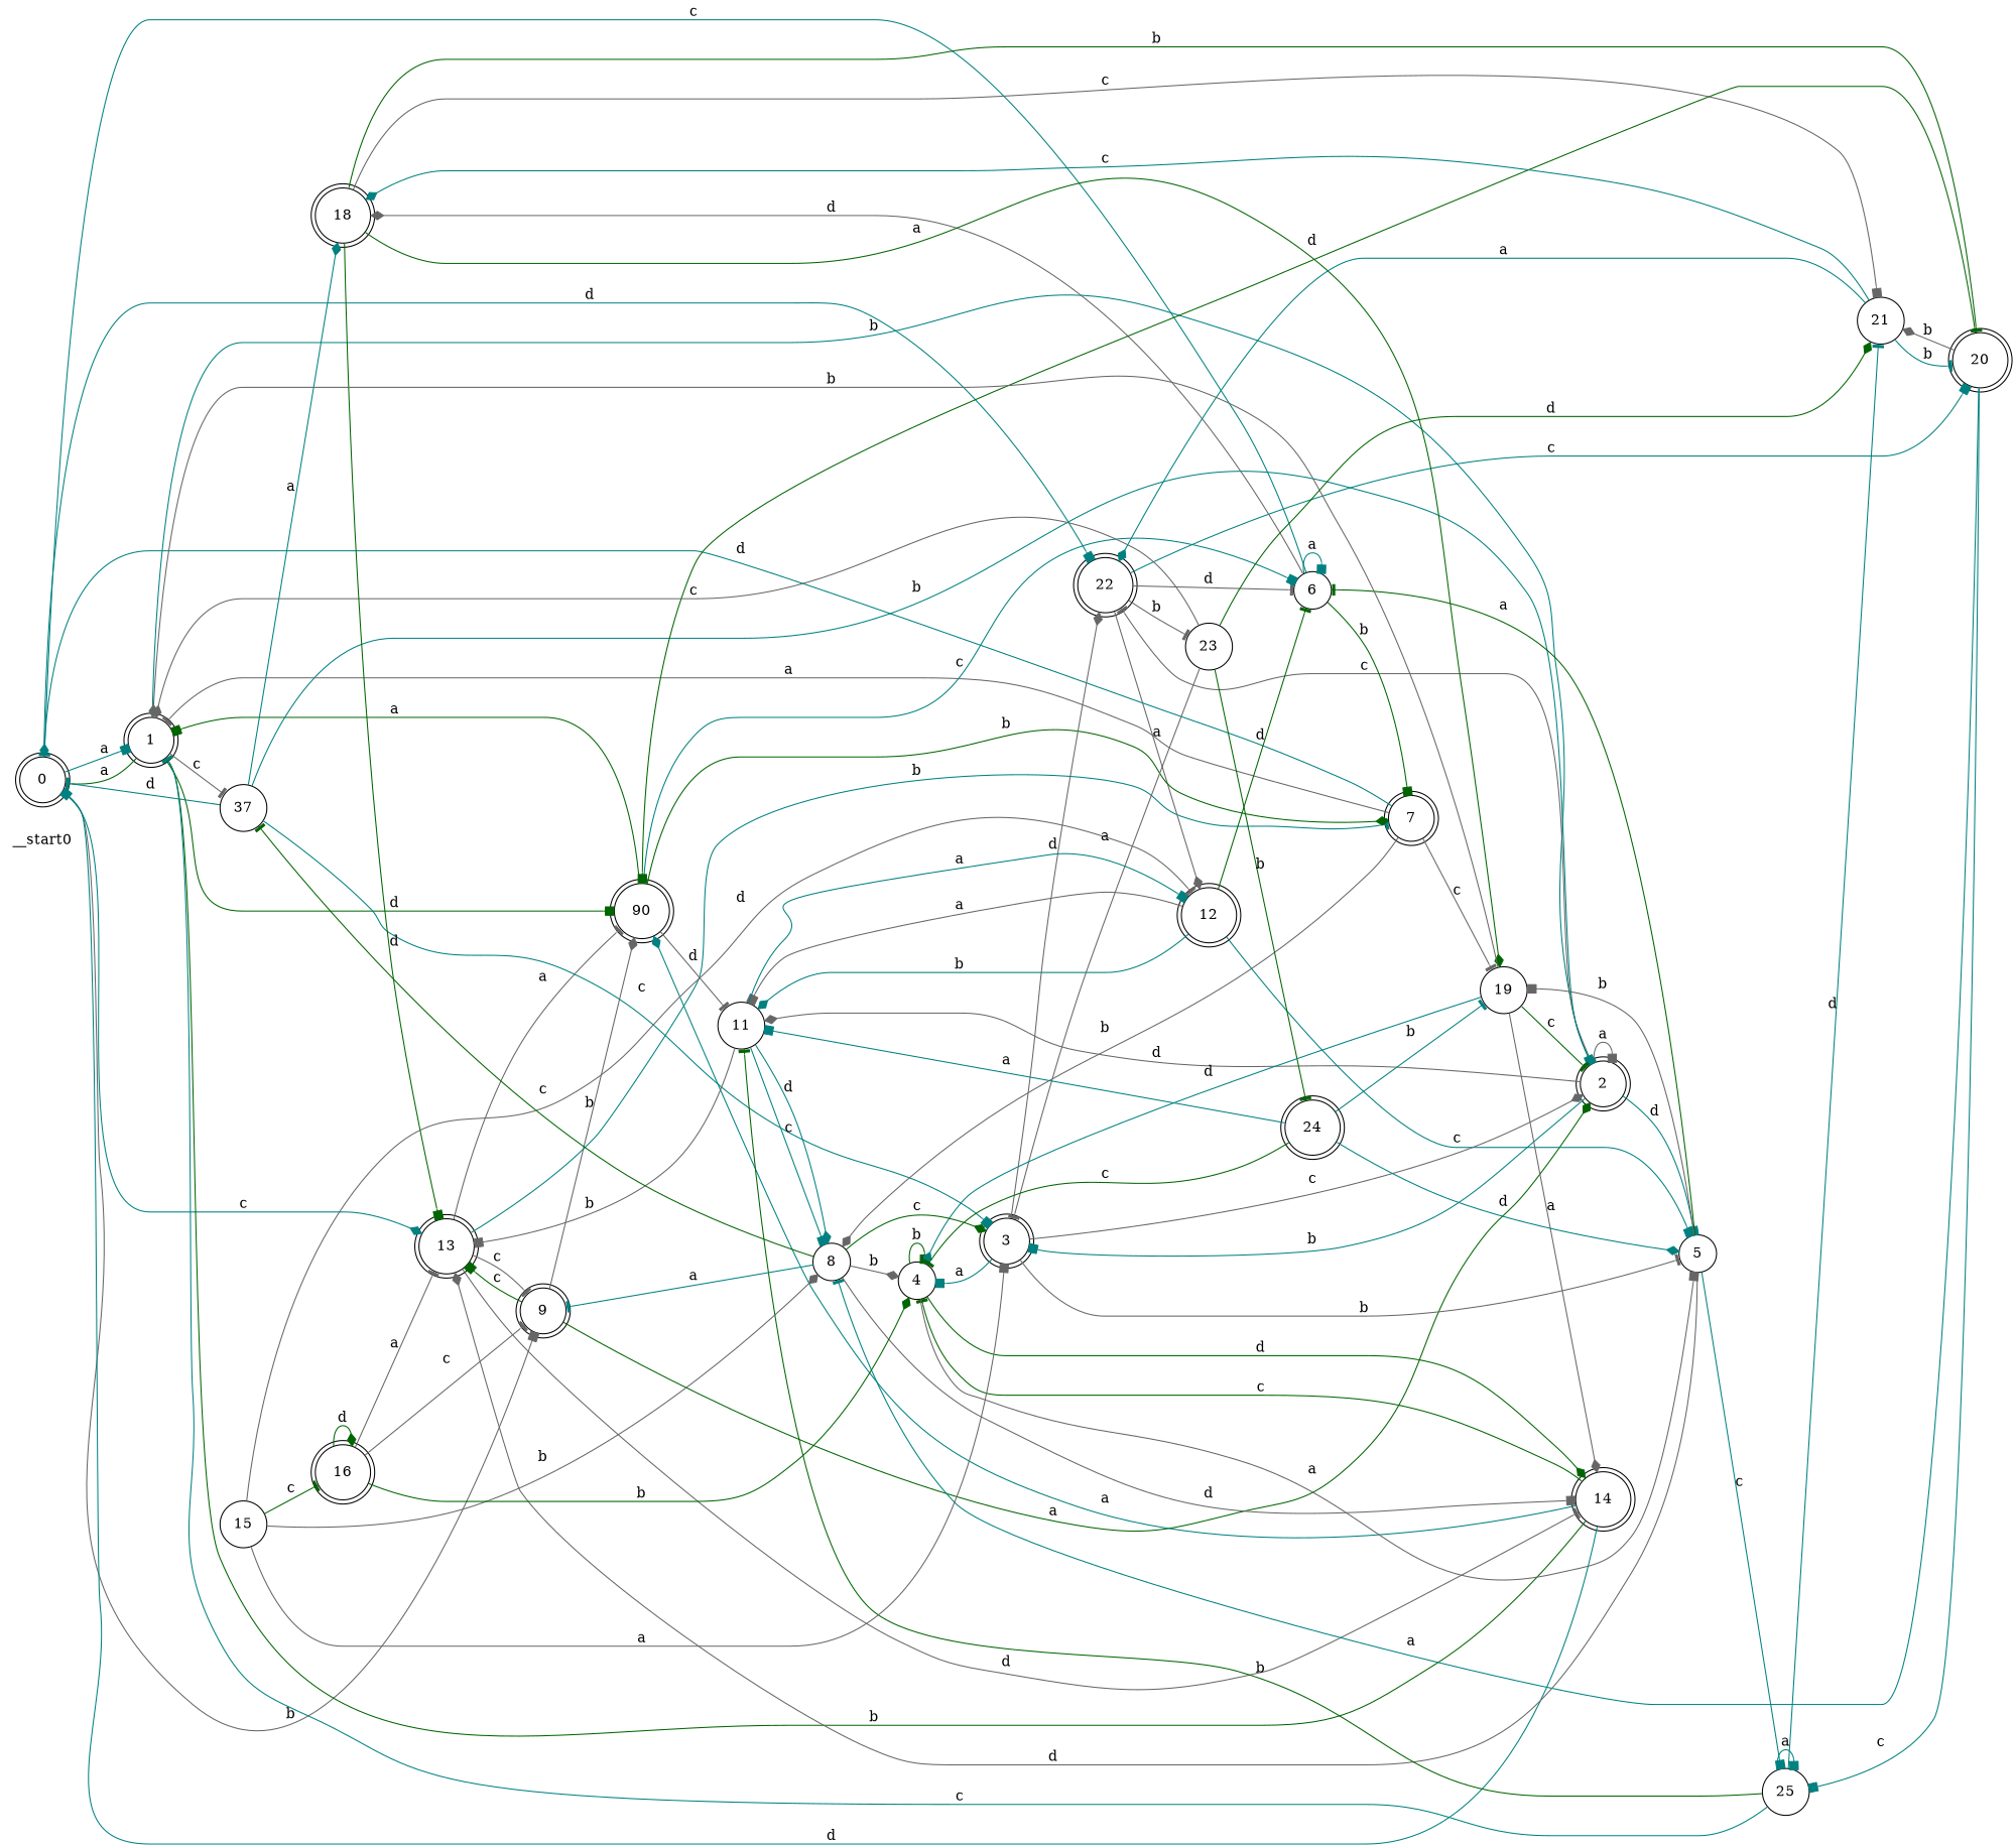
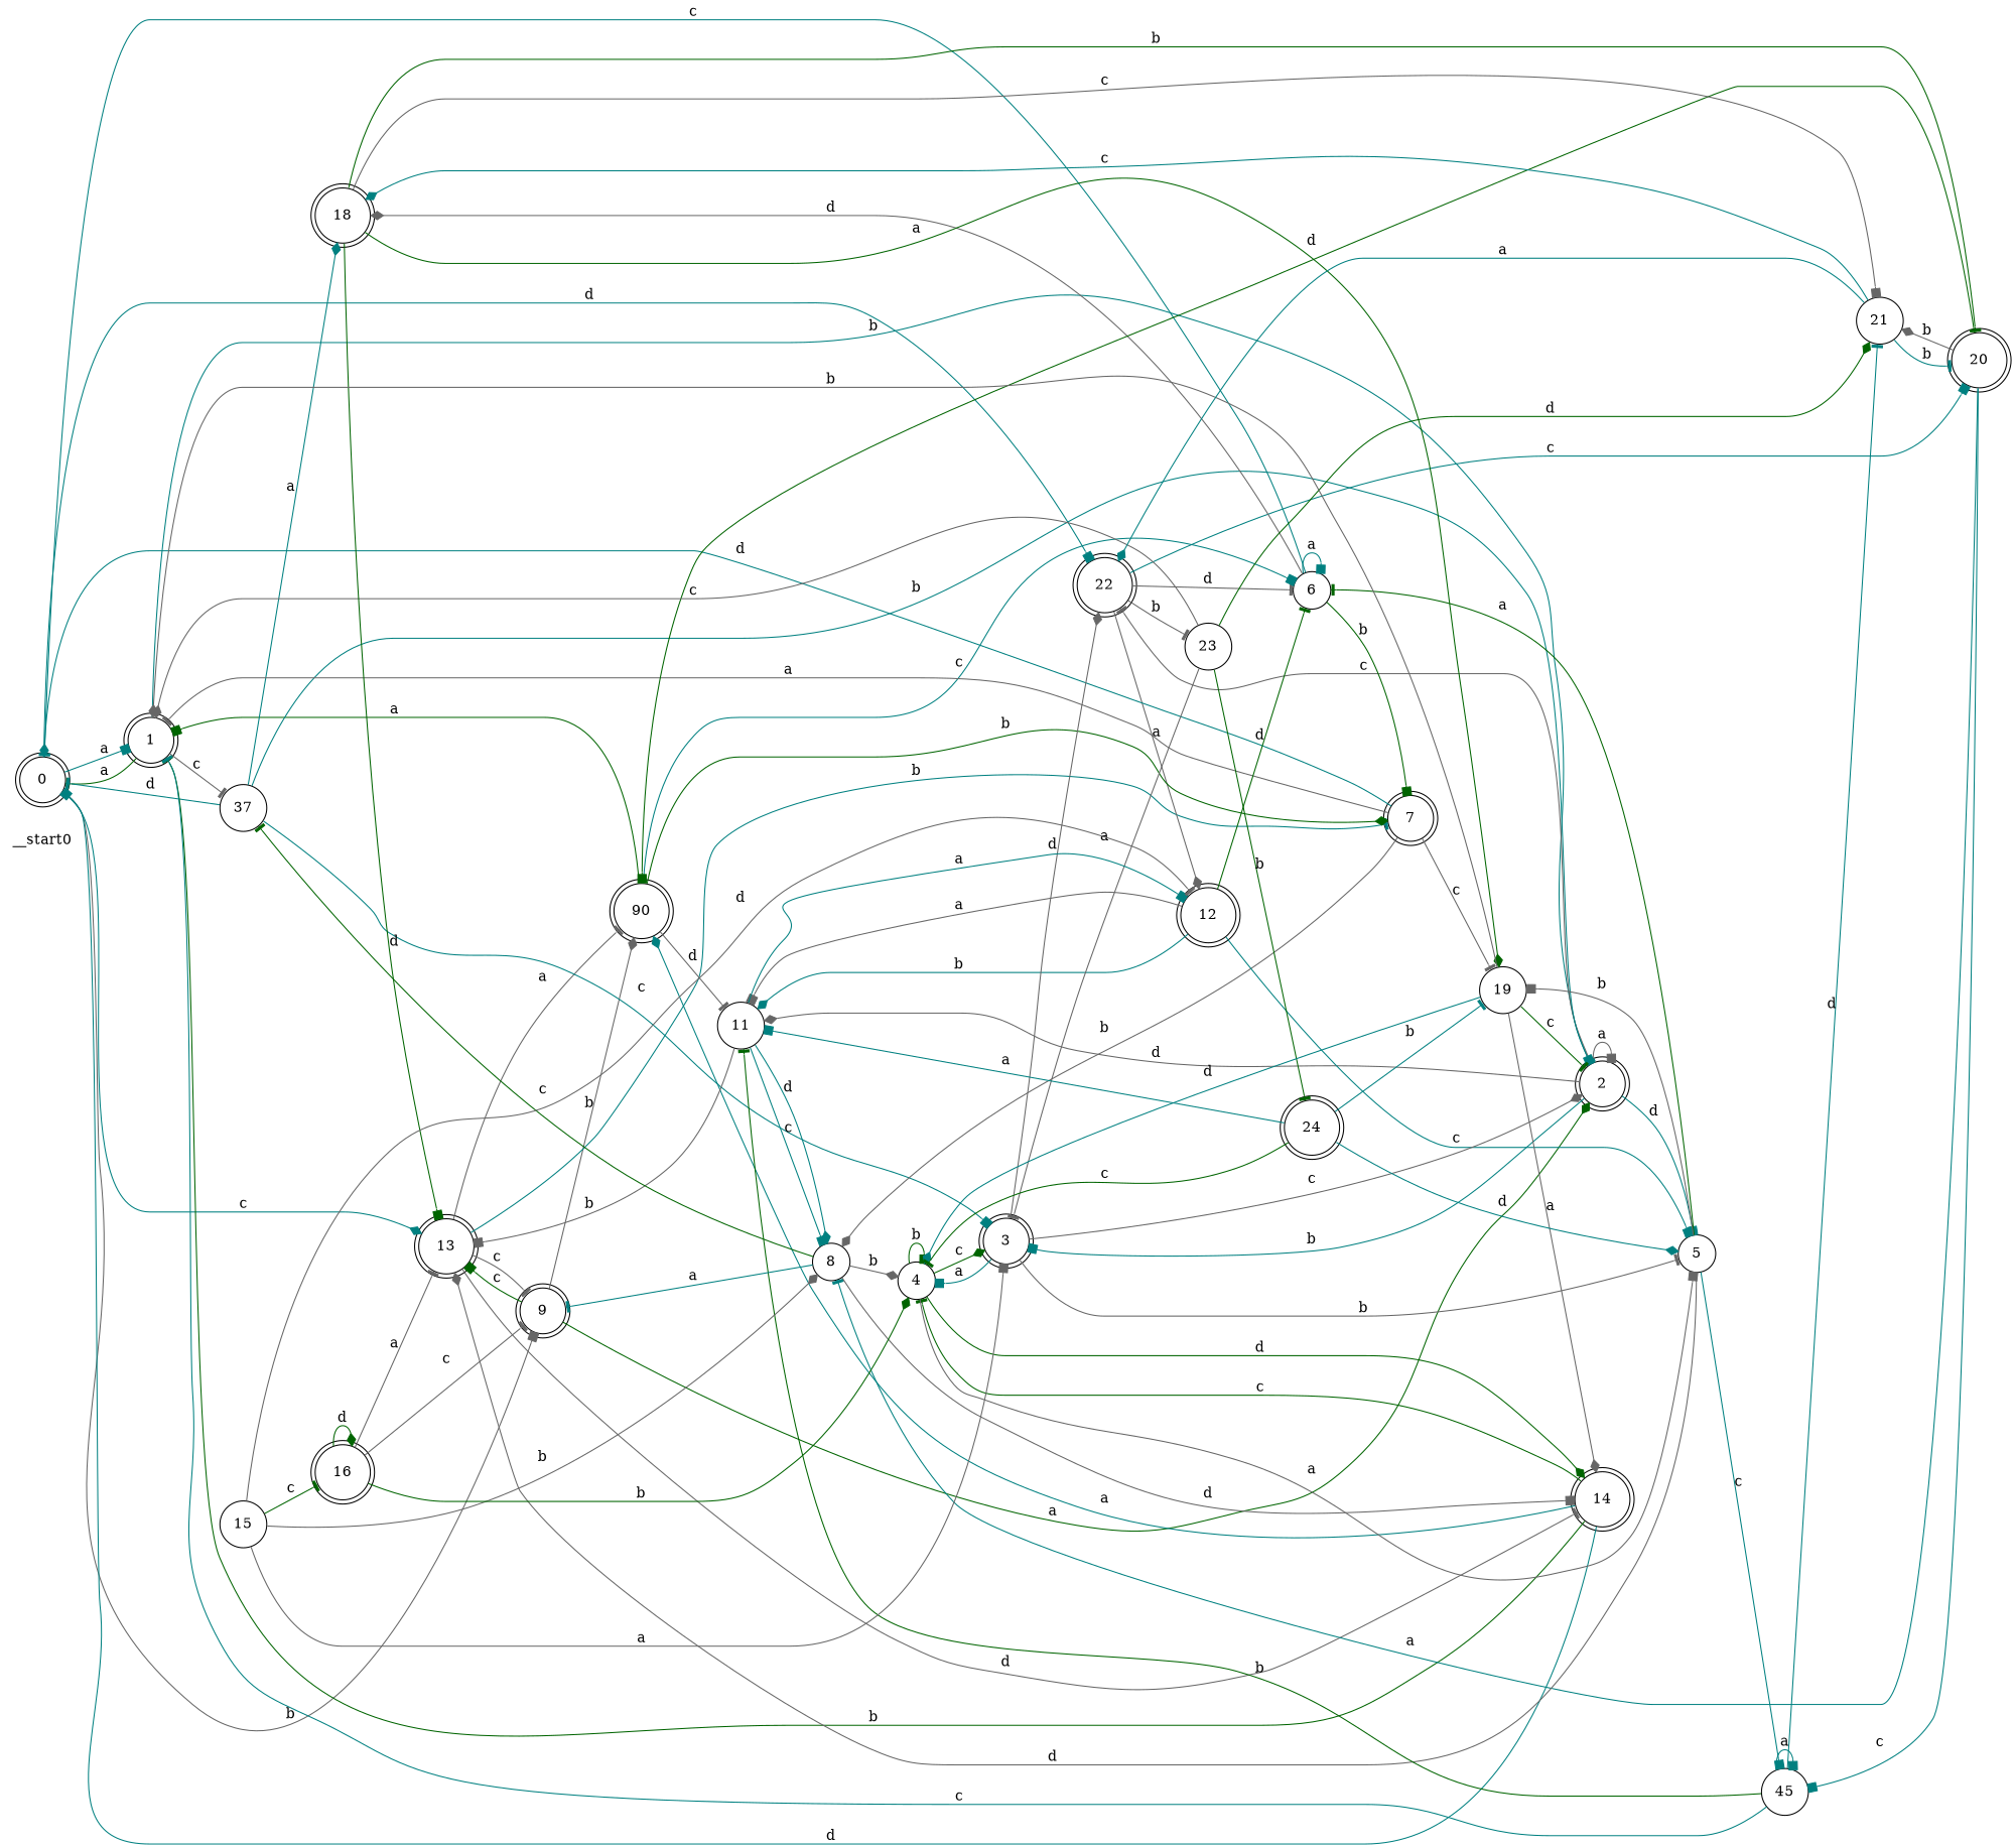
  digraph {
    rankdir=LR
    node [shape=doublecircle color=black fillcolor=white style="rounded,filled"]
    edge [arrowhead=tee color=teal]
    __start0 [shape=none color="" fillcolor="" style=""]
    n2 [label=0]
    n3 [label=1]
    n4 [label=9]
    n5 [label=13]
    n6 [label=22]
    n7 [label=2]
    n8 [label=90]
    n9 [label=37 shape=circle style=filled]
    n10 [label=14]
    n11 [label=7]
    n12 [label=6 shape=circle style=filled]
    n13 [label=12]
    n14 [label=20]
    n15 [label=23 shape=circle style=filled]
    n16 [label=3]
    n17 [label=5 shape=circle style=filled]
    n18 [label=11 shape=circle style=filled]
    n19 [label=18]
    n20 [label=4 shape=circle style=filled]
    n21 [label=19 shape=circle style=filled]
-   n22 [label=25 shape=circle style=filled]
+   n22 [label=45 shape=circle style=filled]
    n23 [label=21 shape=circle style=filled]
    n24 [label=8 shape=circle style=filled]
    n25 [label=15 shape=circle style=filled]
    n26 [label=16]
    n27 [label=24]
    n2 -> n3 [arrowhead=box label=a]
    n2 -> n4 [arrowhead=box color=gray40 label=b]
    n2 -> n5 [arrowhead=diamond label=c]
    n2 -> n6 [arrowhead=box label=d]
    n3 -> n2 [color=darkgreen label=a]
    n3 -> n7 [label=b]
-   n3 -> n8 [arrowhead=box color=darkgreen label=d]
    n3 -> n9 [color=gray40 label=c]
    n4 -> n5 [arrowhead=box color=darkgreen label=c]
    n4 -> n7 [arrowhead=diamond color=darkgreen label=a]
    n4 -> n8 [arrowhead=diamond color=gray40 label=b]
    n5 -> n4 [color=gray40 label=c]
    n5 -> n8 [color=gray40 label=a]
    n5 -> n10 [color=gray40 label=d]
    n5 -> n11 [label=b]
    n6 -> n12 [color=gray40 label=d]
    n6 -> n13 [arrowhead=diamond color=gray40 label=a]
    n6 -> n14 [arrowhead=box label=c]
    n6 -> n15 [color=gray40 label=b]
    n7 -> n6 [color=gray40 label=c]
    n7 -> n7 [arrowhead=box color=gray40 label=a]
    n7 -> n16 [arrowhead=box label=b]
    n7 -> n17 [arrowhead=box label=d]
    n7 -> n18 [arrowhead=diamond color=gray40 label=d]
    n8 -> n3 [arrowhead=box color=darkgreen label=a]
    n8 -> n11 [arrowhead=diamond color=darkgreen label=b]
    n8 -> n12 [arrowhead=box label=c]
    n8 -> n18 [color=gray40 label=d]
    n9 -> n2 [label=d]
    n9 -> n7 [arrowhead=box label=b]
    n9 -> n16 [arrowhead=box label=c]
    n9 -> n19 [arrowhead=diamond label=a]
    n10 -> n2 [arrowhead=box label=d]
    n10 -> n3 [color=darkgreen label=b]
    n10 -> n8 [arrowhead=diamond label=a]
    n10 -> n20 [color=darkgreen label=c]
    n11 -> n2 [arrowhead=diamond label=d]
    n11 -> n3 [color=gray40 label=a]
    n11 -> n21 [color=gray40 label=c]
    n11 -> n24 [arrowhead=diamond color=gray40 label=b]
    n12 -> n2 [label=c]
    n12 -> n11 [arrowhead=box color=darkgreen label=b]
    n12 -> n12 [arrowhead=box label=a]
    n12 -> n19 [arrowhead=diamond color=gray40 label=d]
    n13 -> n12 [color=darkgreen label=d]
    n13 -> n17 [arrowhead=box label=c]
    n13 -> n18 [arrowhead=box color=gray40 label=a]
    n13 -> n18 [arrowhead=diamond label=b]
    n14 -> n8 [arrowhead=box color=darkgreen label=d]
    n14 -> n22 [arrowhead=box label=c]
    n14 -> n23 [arrowhead=diamond color=gray40 label=b]
    n14 -> n24 [label=a]
    n15 -> n3 [arrowhead=diamond color=gray40 label=c]
    n15 -> n16 [color=gray40 label=a]
    n15 -> n23 [arrowhead=diamond color=darkgreen label=d]
    n15 -> n27 [color=darkgreen label=b]
    n16 -> n6 [arrowhead=diamond color=gray40 label=d]
    n16 -> n7 [arrowhead=diamond color=gray40 label=c]
    n16 -> n17 [color=gray40 label=b]
    n16 -> n20 [arrowhead=box label=a]
    n17 -> n5 [arrowhead=diamond color=gray40 label=d]
    n17 -> n12 [color=darkgreen label=a]
    n17 -> n21 [arrowhead=box color=gray40 label=b]
    n17 -> n22 [arrowhead=box label=c]
    n18 -> n5 [arrowhead=box color=gray40 label=b]
    n18 -> n13 [arrowhead=box label=a]
    n18 -> n24 [arrowhead=box label=c]
    n18 -> n24 [arrowhead=diamond label=d]
    n19 -> n5 [arrowhead=box color=darkgreen label=d]
    n19 -> n14 [color=darkgreen label=b]
    n19 -> n21 [arrowhead=diamond color=darkgreen label=a]
    n19 -> n23 [arrowhead=box color=gray40 label=c]
    n20 -> n10 [arrowhead=diamond color=darkgreen label=d]
-   n24 -> n16 [arrowhead=diamond color=darkgreen label=c]
+   n20 -> n16 [arrowhead=diamond color=darkgreen label=c]
    n20 -> n17 [arrowhead=box color=gray40 label=a]
    n20 -> n20 [arrowhead=box color=darkgreen label=b]
    n21 -> n3 [arrowhead=diamond color=gray40 label=b]
    n21 -> n7 [color=darkgreen label=c]
    n21 -> n10 [arrowhead=diamond color=gray40 label=a]
    n21 -> n20 [arrowhead=diamond label=d]
    n22 -> n3 [label=c]
    n22 -> n18 [color=darkgreen label=b]
    n22 -> n22 [arrowhead=box label=a]
    n22 -> n23 [label=d]
    n23 -> n6 [arrowhead=diamond label=a]
    n23 -> n14 [label=b]
    n23 -> n19 [arrowhead=diamond label=c]
    n24 -> n4 [label=a]
    n24 -> n9 [color=darkgreen label=c]
    n24 -> n10 [arrowhead=box color=gray40 label=d]
    n24 -> n20 [arrowhead=diamond color=gray40 label=b]
    n25 -> n13 [color=gray40 label=d]
    n25 -> n16 [arrowhead=box color=gray40 label=a]
    n25 -> n24 [arrowhead=diamond color=gray40 label=b]
    n25 -> n26 [color=darkgreen label=c]
    n26 -> n4 [color=gray40 label=c]
    n26 -> n5 [color=gray40 label=a]
    n26 -> n20 [arrowhead=diamond color=darkgreen label=b]
    n26 -> n26 [arrowhead=diamond color=darkgreen label=d]
    n27 -> n17 [arrowhead=diamond label=d]
    n27 -> n18 [arrowhead=box label=a]
    n27 -> n20 [color=darkgreen label=c]
    n27 -> n21 [label=b]
  }
